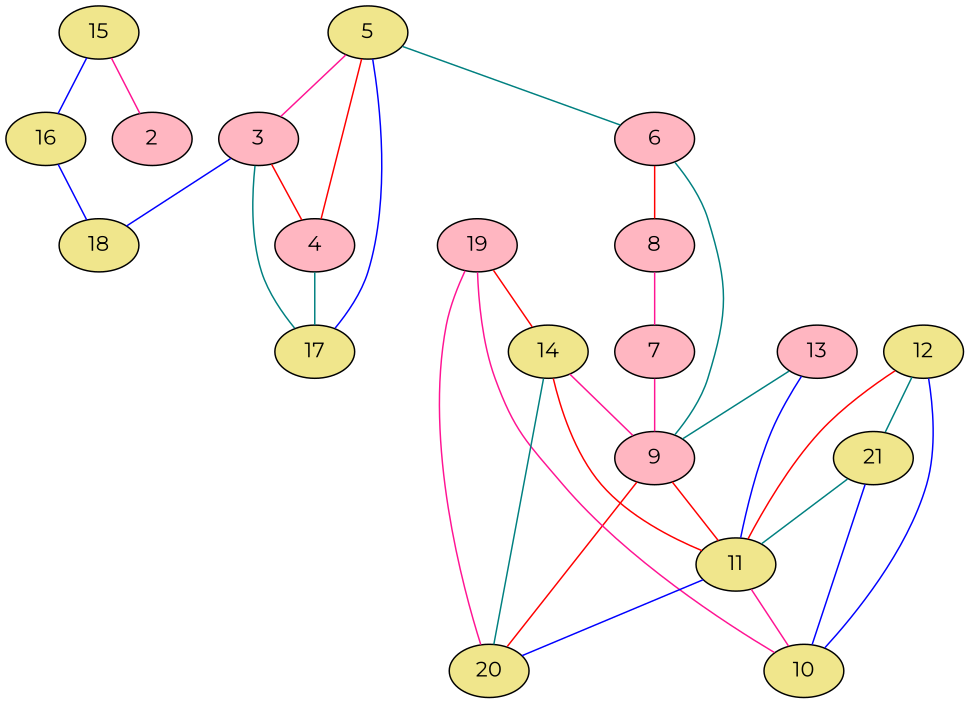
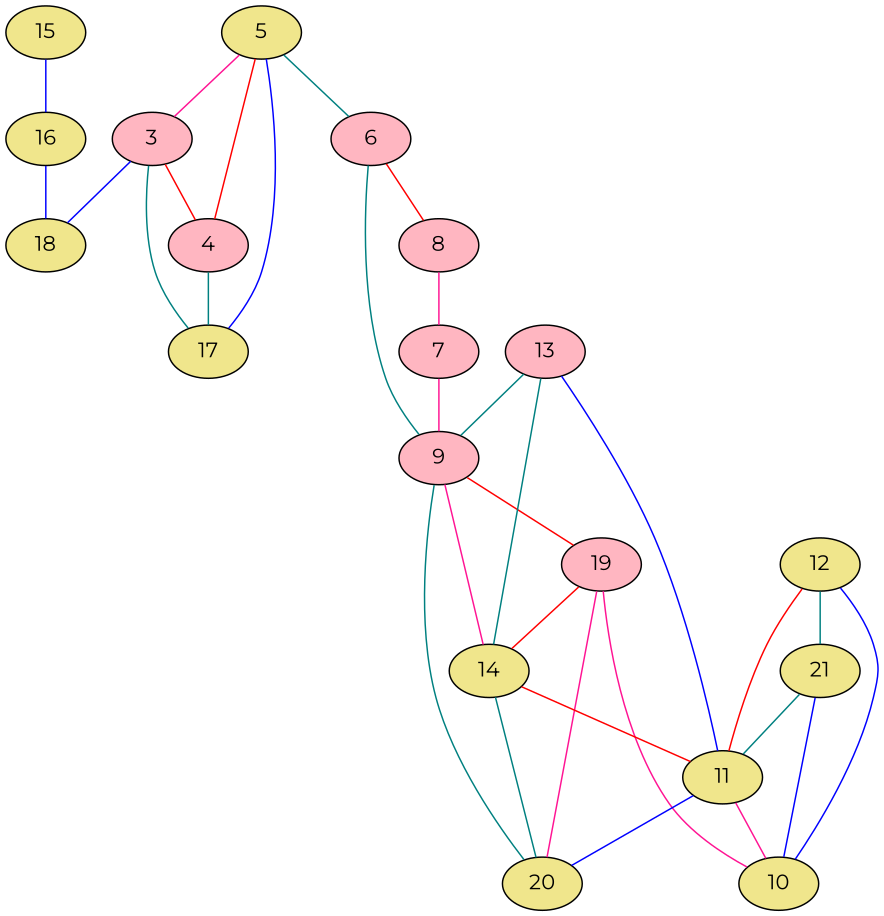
  graph {
    fontname=Montserrat
    node [aaLength=4 fillcolor=khaki fontname=Montserrat style=filled type=0]
    edge [color=teal fontname=Montserrat frequency=1 type0=2]
-   2 [aaLength=13 fillcolor=lightpink sequence=YGDDLVRLAWHIS]
    16 [sequence=ENYI type=2]
    18 [sequence=DKHD type=2]
    15 [sequence=EKGR type=2]
    3 [aaLength=6 fillcolor=lightpink sequence=FKKEFN]
    4 [aaLength=16 fillcolor=lightpink sequence=GLQNGFKFLEPIHKEF]
    17 [sequence=NAGL type=2]
    5 [aaLength=17 sequence=SSGDLFSLGGVTAVQEM]
    6 [aaLength=9 fillcolor=lightpink sequence=DAGYVRTFF]
    9 [aaLength=9 fillcolor=lightpink sequence=EFYLNLLNE]
    8 [aaLength=6 fillcolor=lightpink sequence=HLKNSG]
    19 [fillcolor=lightpink sequence=NDAN type=2]
    20 [sequence=SKSG type=2]
    7 [aaLength=14 fillcolor=lightpink sequence=NDREVVALMGAHAL]
    10 [aaLength=9 sequence=LPTDYSLIQ]
    14 [aaLength=5 sequence=EQWDS type=1]
    11 [aaLength=13 sequence=DPKYLSIVKEYAN]
    12 [aaLength=6 sequence=TLEEQG]
    21 [sequence=ENGI type=2]
    13 [aaLength=5 fillcolor=lightpink sequence=WKLEK type=1]
    16 -- 18 [color=blue distance0=23.20211]
-   15 -- 2 [color=deeppink distance0=40.89885 type0=3]
    15 -- 16 [color=blue distance0=39.20001 distance1=22.0 frequency=2 type1=4]
    3 -- 18 [color=blue distance0=23.96609 type0=3]
    3 -- 4 [color=red distance0=14.53171]
    3 -- 17 [distance0=11.48819 distance1=3.0 frequency=2 type0=1 type1=4]
    4 -- 17 [distance0=13.01665 type0=1]
    5 -- 3 [color=deeppink distance0=34.36711 type0=3]
    5 -- 4 [color=red distance0=20.80274 type0=1]
    5 -- 17 [color=blue distance0=27.0826]
    5 -- 6 [distance0=30.0 type0=4]
    6 -- 9 [distance0=51.3949 type0=3]
    6 -- 8 [color=red distance0=35.61799]
-   9 -- 11 [color=red distance0=26.82314]
-   9 -- 20 [color=red distance0=25.78489 type0=1]
+   9 -- 19 [color=red distance0=26.82314]
+   9 -- 20 [distance0=25.78489 type0=1]
    8 -- 7 [color=deeppink distance0=30.6854 type0=1]
    19 -- 20 [color=deeppink distance0=18.05026 type0=1]
    19 -- 10 [color=deeppink distance0=23.78594]
    19 -- 14 [color=red distance0=1.0 type0=4]
    7 -- 9 [color=deeppink distance0=38.27008 type0=3]
    14 -- 9 [color=deeppink distance0=90.7165 type0=3]
    14 -- 20 [distance0=0.0 type0=5]
    14 -- 11 [color=red distance0=83.126]
    11 -- 20 [color=blue distance0=23.25506]
    11 -- 10 [color=deeppink distance0=15.6665 type0=1]
    12 -- 10 [color=blue distance0=63.80371 type0=3]
    12 -- 11 [color=red distance0=53.26088]
    12 -- 21 [distance0=19.20318 type0=1]
    21 -- 10 [color=blue distance0=45.27731 type0=3]
    21 -- 11 [distance0=36.44253]
    13 -- 9 [distance0=89.04765 type0=3]
+   13 -- 14 [distance0=10.0 type0=1]
    13 -- 11 [color=blue distance0=86.08096]
  }
